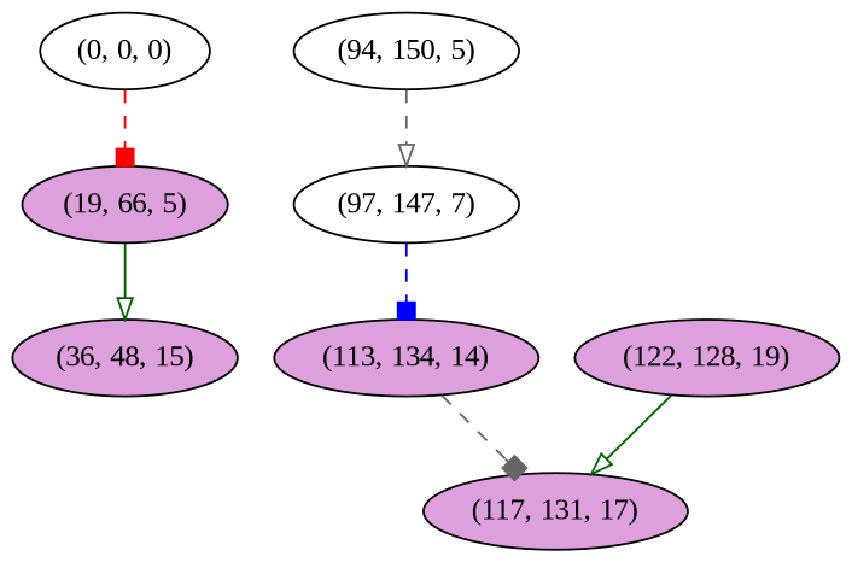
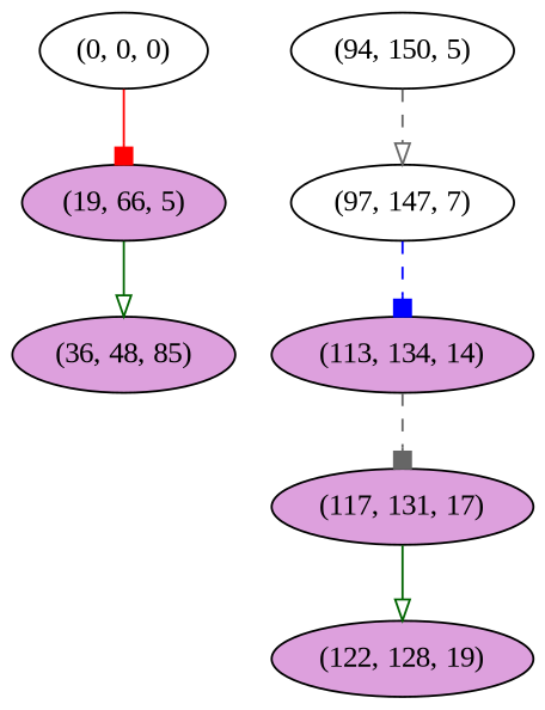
  digraph {
    fontname="Liberation Serif"
    node [fillcolor=plum fontname="Liberation Serif" style=filled]
    edge [arrowhead=box color=darkgreen fontname="Liberation Serif" style=solid]
    "(0, 0, 0)" [fillcolor=white]
    "(19, 66, 5)"
-   "(36, 48, 15)"
+   "(36, 48, 15)" [label="(36, 48, 85)"]
    "(94, 150, 5)" [fillcolor=white]
    "(97, 147, 7)" [fillcolor=white]
    "(113, 134, 14)"
    "(117, 131, 17)"
    "(122, 128, 19)"
-   "(0, 0, 0)" -> "(19, 66, 5)" [color=red style=dashed]
+   "(0, 0, 0)" -> "(19, 66, 5)" [color=red]
    "(19, 66, 5)" -> "(36, 48, 15)" [arrowhead=onormal]
    "(94, 150, 5)" -> "(97, 147, 7)" [arrowhead=onormal color=gray40 style=dashed]
    "(97, 147, 7)" -> "(113, 134, 14)" [color=blue style=dashed]
    "(113, 134, 14)" -> "(117, 131, 17)" [color=gray40 style=dashed]
-   "(122, 128, 19)" -> "(117, 131, 17)" [arrowhead=onormal]
+   "(117, 131, 17)" -> "(122, 128, 19)" [arrowhead=onormal]
  }
